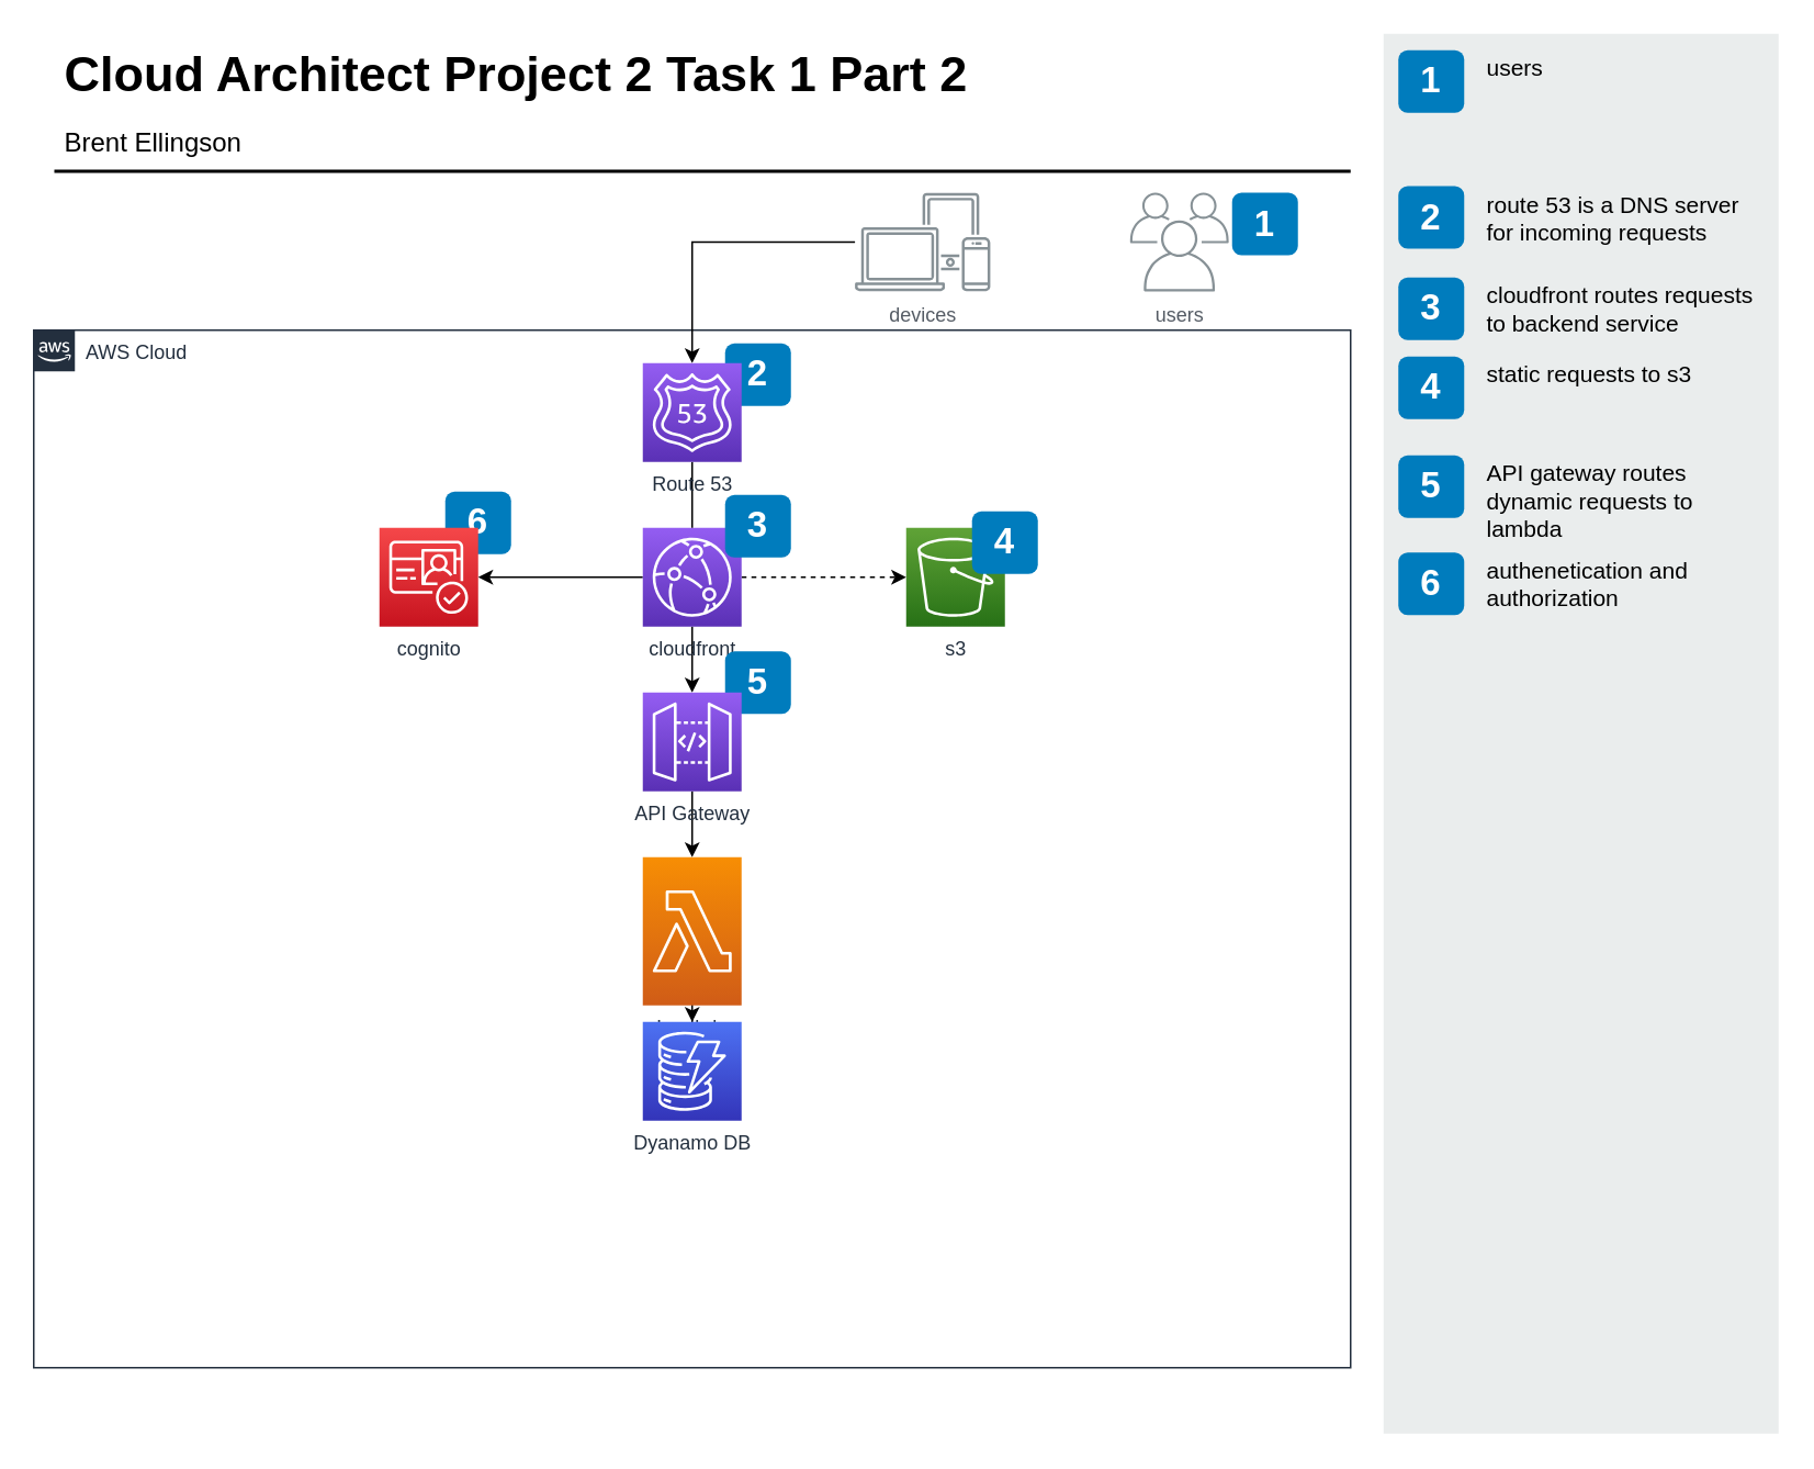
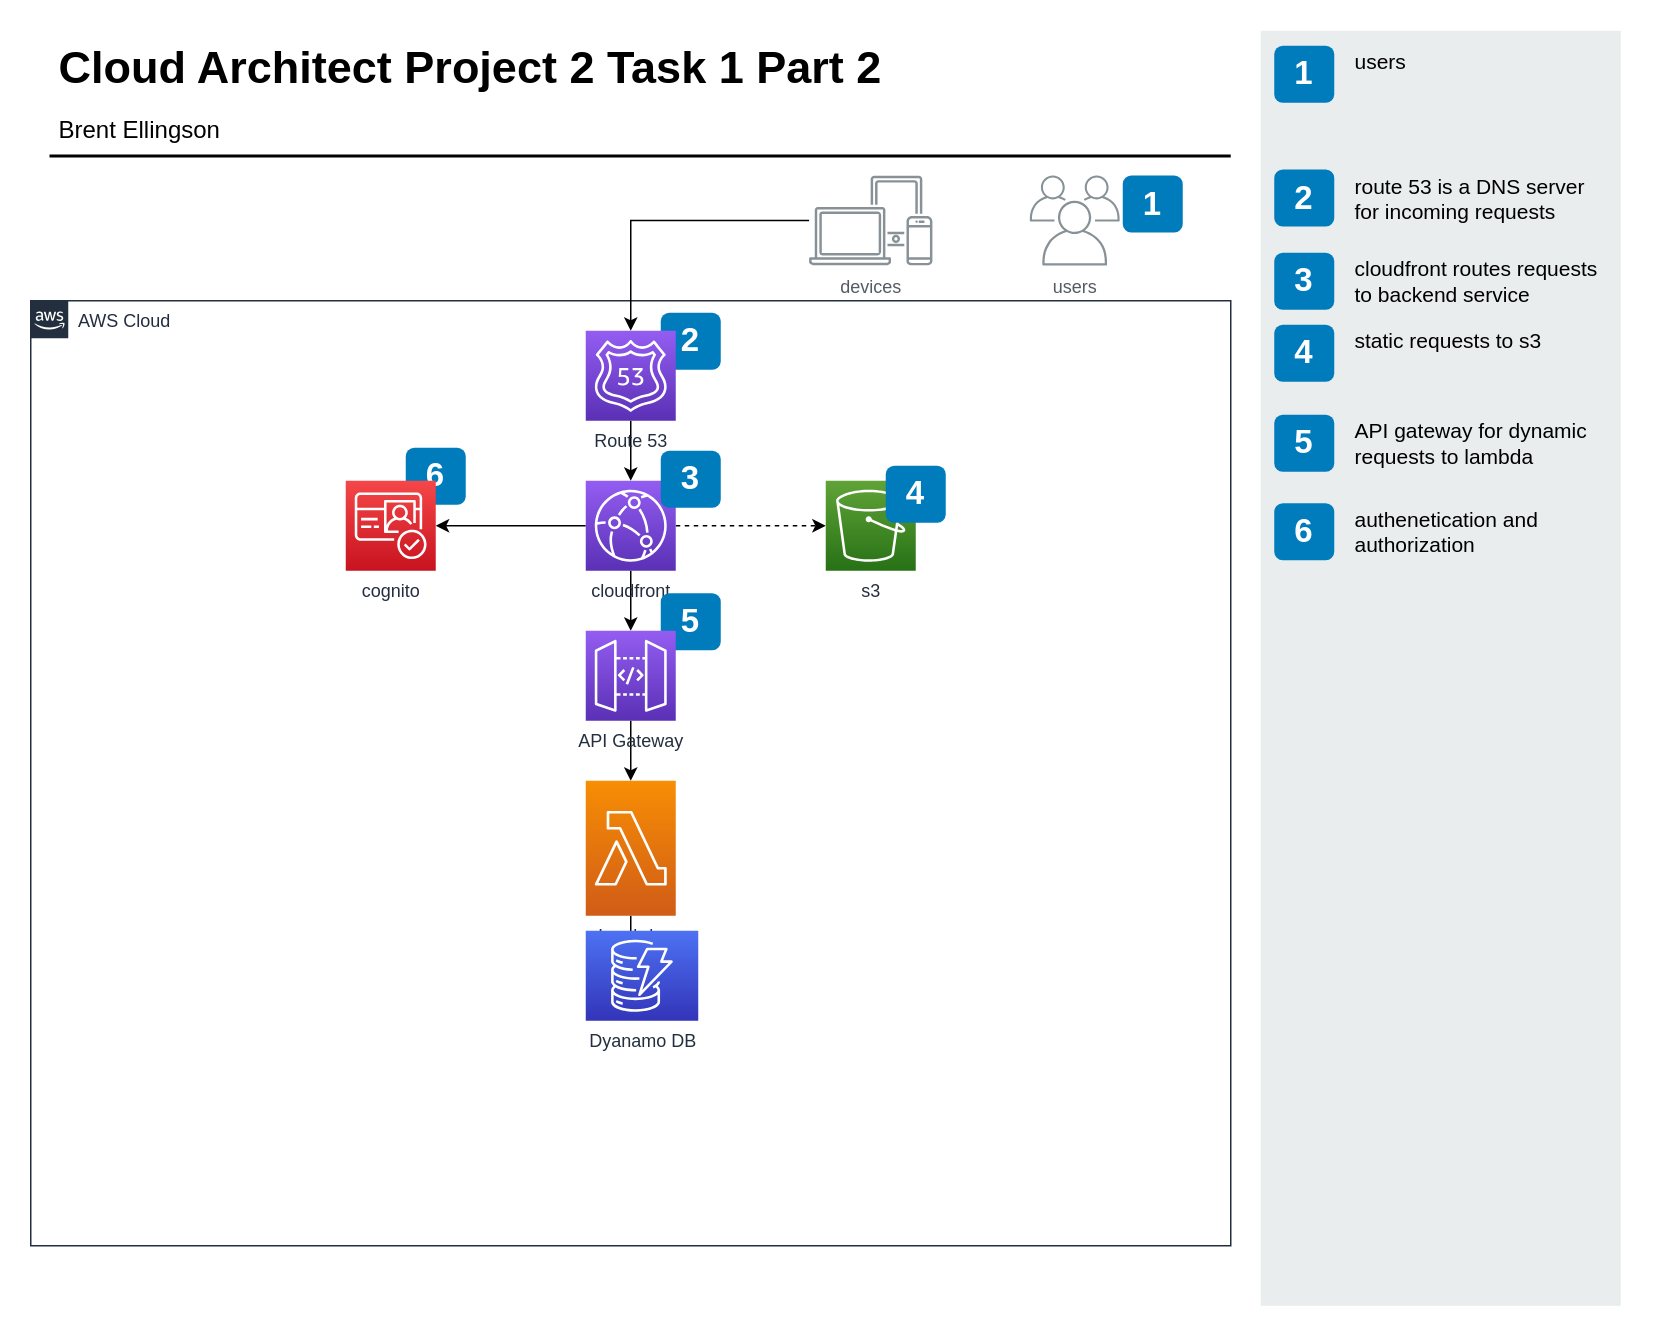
  <mxCell id="0" />
  <mxCell id="1" parent="0" />
  <mxCell id="2" value="1" style="rounded=1;whiteSpace=wrap;html=1;fillColor=#007CBD;strokeColor=none;fontColor=#FFFFFF;fontStyle=1;fontSize=22;" parent="1" vertex="1"><mxGeometry x="748" y="116.5" width="40" height="38" as="geometry" /></mxCell>
  <mxCell id="3" value="Cloud Architect Project 2 Task 1 Part 2" style="text;html=1;resizable=0;points=[];autosize=1;align=left;verticalAlign=top;spacingTop=-4;fontSize=30;fontStyle=1" parent="1" vertex="1"><mxGeometry x="36.5" y="23.5" width="560" height="40" as="geometry" /></mxCell>
  <mxCell id="4" value="Brent Ellingson" style="text;html=1;resizable=0;points=[];autosize=1;align=left;verticalAlign=top;spacingTop=-4;fontSize=16;" parent="1" vertex="1"><mxGeometry x="36.5" y="73.5" width="120" height="20" as="geometry" /></mxCell>
  <mxCell id="5" value="" style="line;strokeWidth=2;html=1;fontSize=14;" parent="1" vertex="1"><mxGeometry x="32.5" y="98.5" width="787.5" height="10" as="geometry" /></mxCell>
  <mxCell id="6" value="" style="rounded=0;whiteSpace=wrap;html=1;fillColor=#EAEDED;fontSize=22;fontColor=#FFFFFF;strokeColor=none;labelBackgroundColor=none;" parent="1" vertex="1"><mxGeometry x="840" width="240" height="850" as="geometry" y="20" /></mxCell>
  <mxCell id="7" value="1" style="rounded=1;whiteSpace=wrap;html=1;fillColor=#007CBD;strokeColor=none;fontColor=#FFFFFF;fontStyle=1;fontSize=22;labelBackgroundColor=none;" parent="1" vertex="1"><mxGeometry x="849" y="30" width="40" height="38" as="geometry" /></mxCell>
  <mxCell id="8" value="AWS Cloud" style="points=[[0,0],[0.25,0],[0.5,0],[0.75,0],[1,0],[1,0.25],[1,0.5],[1,0.75],[1,1],[0.75,1],[0.5,1],[0.25,1],[0,1],[0,0.75],[0,0.5],[0,0.25]];outlineConnect=0;gradientColor=none;html=1;whiteSpace=wrap;fontSize=12;fontStyle=0;container=0;pointerEvents=0;collapsible=0;recursiveResize=0;shape=mxgraph.aws4.group;grIcon=mxgraph.aws4.group_aws_cloud_alt;strokeColor=#232F3E;fillColor=none;verticalAlign=top;align=left;spacingLeft=30;fontColor=#232F3E;dashed=0;" parent="1" vertex="1"><mxGeometry x="20" y="200" width="800" height="630" as="geometry" /></mxCell>
  <mxCell id="9" value="users" style="sketch=0;outlineConnect=0;gradientColor=none;fontColor=#545B64;strokeColor=none;fillColor=#879196;dashed=0;verticalLabelPosition=bottom;verticalAlign=top;align=center;html=1;fontSize=12;fontStyle=0;aspect=fixed;shape=mxgraph.aws4.illustration_users;pointerEvents=1" parent="1" vertex="1"><mxGeometry x="686" y="116.5" width="60" height="60" as="geometry" /></mxCell>
  <mxCell id="10" style="edgeStyle=orthogonalEdgeStyle;rounded=0;orthogonalLoop=1;jettySize=auto;html=1;entryX=0.5;entryY=0;entryDx=0;entryDy=0;entryPerimeter=0;" edge="1" parent="1" source="11" target="38"><mxGeometry relative="1" as="geometry" /></mxCell>
- <mxCell id="11" value="devices" style="sketch=0;outlineConnect=0;gradientColor=none;fontColor=#545B64;strokeColor=none;fillColor=#879196;dashed=0;verticalLabelPosition=bottom;verticalAlign=top;align=center;html=1;fontSize=12;fontStyle=0;aspect=fixed;shape=mxgraph.aws4.illustration_devices;pointerEvents=1" parent="1" vertex="1"><mxGeometry x="518.91" y="116.5" width="82.19" height="60" as="geometry" /></mxCell>
+ <mxCell id="11" value="devices" style="sketch=0;outlineConnect=0;gradientColor=none;fontColor=#545B64;strokeColor=none;fillColor=#879196;dashed=0;verticalLabelPosition=bottom;verticalAlign=top;align=center;html=1;fontSize=12;fontStyle=0;aspect=fixed;shape=mxgraph.aws4.illustration_devices;pointerEvents=1" parent="1" vertex="1"><mxGeometry x="538.91" y="116.5" width="82.19" height="60" as="geometry" /></mxCell>
  <mxCell id="12" style="edgeStyle=elbowEdgeStyle;rounded=0;orthogonalLoop=1;jettySize=auto;elbow=vertical;html=1;entryX=0;entryY=0.5;entryDx=0;entryDy=0;entryPerimeter=0;fontSize=10;endArrow=classic;endFill=1;dashed=1;" parent="1" source="15" target="16" edge="1"><mxGeometry relative="1" as="geometry" /></mxCell>
  <mxCell id="13" value="" style="edgeStyle=orthogonalEdgeStyle;rounded=0;orthogonalLoop=1;jettySize=auto;html=1;" edge="1" parent="1" source="15" target="36"><mxGeometry relative="1" as="geometry" /></mxCell>
  <mxCell id="14" style="edgeStyle=orthogonalEdgeStyle;rounded=0;orthogonalLoop=1;jettySize=auto;html=1;entryX=1;entryY=0.5;entryDx=0;entryDy=0;entryPerimeter=0;" edge="1" parent="1" source="15" target="34"><mxGeometry relative="1" as="geometry" /></mxCell>
  <mxCell id="15" value="cloudfront" style="sketch=0;points=[[0,0,0],[0.25,0,0],[0.5,0,0],[0.75,0,0],[1,0,0],[0,1,0],[0.25,1,0],[0.5,1,0],[0.75,1,0],[1,1,0],[0,0.25,0],[0,0.5,0],[0,0.75,0],[1,0.25,0],[1,0.5,0],[1,0.75,0]];outlineConnect=0;fontColor=#232F3E;gradientColor=#945DF2;gradientDirection=north;fillColor=#5A30B5;strokeColor=#ffffff;dashed=0;verticalLabelPosition=bottom;verticalAlign=top;align=center;html=1;fontSize=12;fontStyle=0;aspect=fixed;shape=mxgraph.aws4.resourceIcon;resIcon=mxgraph.aws4.cloudfront;container=0;" parent="1" vertex="1"><mxGeometry x="390" y="320" width="60" height="60" as="geometry" /></mxCell>
  <mxCell id="16" value="s3" style="sketch=0;points=[[0,0,0],[0.25,0,0],[0.5,0,0],[0.75,0,0],[1,0,0],[0,1,0],[0.25,1,0],[0.5,1,0],[0.75,1,0],[1,1,0],[0,0.25,0],[0,0.5,0],[0,0.75,0],[1,0.25,0],[1,0.5,0],[1,0.75,0]];outlineConnect=0;fontColor=#232F3E;gradientColor=#60A337;gradientDirection=north;fillColor=#277116;strokeColor=#ffffff;dashed=0;verticalLabelPosition=bottom;verticalAlign=top;align=center;html=1;fontSize=12;fontStyle=0;aspect=fixed;shape=mxgraph.aws4.resourceIcon;resIcon=mxgraph.aws4.s3;" parent="1" vertex="1"><mxGeometry x="550" y="320" width="60" height="60" as="geometry" /></mxCell>
  <mxCell id="17" value="2" style="rounded=1;whiteSpace=wrap;html=1;fillColor=#007CBD;strokeColor=none;fontColor=#FFFFFF;fontStyle=1;fontSize=22;" parent="1" vertex="1"><mxGeometry x="440" y="208" width="40" height="38" as="geometry" /></mxCell>
  <mxCell id="18" value="3" style="rounded=1;whiteSpace=wrap;html=1;fillColor=#007CBD;strokeColor=none;fontColor=#FFFFFF;fontStyle=1;fontSize=22;" parent="1" vertex="1"><mxGeometry x="440" y="300" width="40" height="38" as="geometry" /></mxCell>
  <mxCell id="19" value="4" style="rounded=1;whiteSpace=wrap;html=1;fillColor=#007CBD;strokeColor=none;fontColor=#FFFFFF;fontStyle=1;fontSize=22;" parent="1" vertex="1"><mxGeometry x="590" y="310" width="40" height="38" as="geometry" /></mxCell>
  <mxCell id="20" value="5" style="rounded=1;whiteSpace=wrap;html=1;fillColor=#007CBD;strokeColor=none;fontColor=#FFFFFF;fontStyle=1;fontSize=22;glass=0;" parent="1" vertex="1"><mxGeometry x="440" y="395" width="40" height="38" as="geometry" /></mxCell>
  <mxCell id="21" style="edgeStyle=elbowEdgeStyle;rounded=0;orthogonalLoop=1;jettySize=auto;elbow=vertical;html=1;exitX=0;exitY=0.5;exitDx=0;exitDy=0;fontSize=10;endArrow=classic;endFill=1;" parent="1" source="17" target="17" edge="1"><mxGeometry relative="1" as="geometry" /></mxCell>
  <mxCell id="22" value="6" style="rounded=1;whiteSpace=wrap;html=1;fillColor=#007CBD;strokeColor=none;fontColor=#FFFFFF;fontStyle=1;fontSize=22;" parent="1" vertex="1"><mxGeometry x="270" y="298" width="40" height="38" as="geometry" /></mxCell>
  <mxCell id="23" value="users" style="text;html=1;align=left;verticalAlign=top;spacingTop=-4;fontSize=14;labelBackgroundColor=none;whiteSpace=wrap;" parent="1" vertex="1"><mxGeometry x="901" y="30" width="169" height="60" as="geometry" /></mxCell>
  <mxCell id="24" value="2" style="rounded=1;whiteSpace=wrap;html=1;fillColor=#007CBD;strokeColor=none;fontColor=#FFFFFF;fontStyle=1;fontSize=22;labelBackgroundColor=none;" parent="1" vertex="1"><mxGeometry x="849" y="112.5" width="40" height="38" as="geometry" /></mxCell>
  <mxCell id="25" value="route 53 is a DNS server for incoming requests" style="text;html=1;align=left;verticalAlign=top;spacingTop=-4;fontSize=14;labelBackgroundColor=none;whiteSpace=wrap;" parent="1" vertex="1"><mxGeometry x="901" y="112.5" width="169" height="60" as="geometry" /></mxCell>
  <mxCell id="26" value="3" style="rounded=1;whiteSpace=wrap;html=1;fillColor=#007CBD;strokeColor=none;fontColor=#FFFFFF;fontStyle=1;fontSize=22;labelBackgroundColor=none;" parent="1" vertex="1"><mxGeometry x="849" y="168" width="40" height="38" as="geometry" /></mxCell>
  <mxCell id="27" value="cloudfront routes requests to backend service" style="text;html=1;align=left;verticalAlign=top;spacingTop=-4;fontSize=14;labelBackgroundColor=none;whiteSpace=wrap;" parent="1" vertex="1"><mxGeometry x="901" y="168" width="169" height="40" as="geometry" /></mxCell>
  <mxCell id="28" value="4" style="rounded=1;whiteSpace=wrap;html=1;fillColor=#007CBD;strokeColor=none;fontColor=#FFFFFF;fontStyle=1;fontSize=22;labelBackgroundColor=none;" parent="1" vertex="1"><mxGeometry x="849" y="216" width="40" height="38" as="geometry" /></mxCell>
  <mxCell id="29" value="static requests to s3" style="text;html=1;align=left;verticalAlign=top;spacingTop=-4;fontSize=14;labelBackgroundColor=none;whiteSpace=wrap;" parent="1" vertex="1"><mxGeometry x="901" y="216" width="169" height="60" as="geometry" /></mxCell>
  <mxCell id="30" value="5" style="rounded=1;whiteSpace=wrap;html=1;fillColor=#007CBD;strokeColor=none;fontColor=#FFFFFF;fontStyle=1;fontSize=22;labelBackgroundColor=none;" parent="1" vertex="1"><mxGeometry x="849" y="276" width="40" height="38" as="geometry" /></mxCell>
- <mxCell id="31" value="API gateway routes dynamic requests to lambda" style="text;html=1;align=left;verticalAlign=top;spacingTop=-4;fontSize=14;labelBackgroundColor=none;whiteSpace=wrap;" parent="1" vertex="1"><mxGeometry x="901" y="276" width="169" height="60" as="geometry" /></mxCell>
+ <mxCell id="31" value="API gateway for dynamic requests to lambda" style="text;html=1;align=left;verticalAlign=top;spacingTop=-4;fontSize=14;labelBackgroundColor=none;whiteSpace=wrap;" parent="1" vertex="1"><mxGeometry x="901" y="276" width="169" height="60" as="geometry" /></mxCell>
  <mxCell id="32" value="6" style="rounded=1;whiteSpace=wrap;html=1;fillColor=#007CBD;strokeColor=none;fontColor=#FFFFFF;fontStyle=1;fontSize=22;labelBackgroundColor=none;" parent="1" vertex="1"><mxGeometry x="849" y="335" width="40" height="38" as="geometry" /></mxCell>
  <mxCell id="33" value="authenetication and authorization" style="text;html=1;align=left;verticalAlign=top;spacingTop=-4;fontSize=14;labelBackgroundColor=none;whiteSpace=wrap;" parent="1" vertex="1"><mxGeometry x="901" y="335" width="169" height="60" as="geometry" /></mxCell>
  <mxCell id="34" value="cognito" style="sketch=0;points=[[0,0,0],[0.25,0,0],[0.5,0,0],[0.75,0,0],[1,0,0],[0,1,0],[0.25,1,0],[0.5,1,0],[0.75,1,0],[1,1,0],[0,0.25,0],[0,0.5,0],[0,0.75,0],[1,0.25,0],[1,0.5,0],[1,0.75,0]];outlineConnect=0;fontColor=#232F3E;gradientColor=#F54749;gradientDirection=north;fillColor=#C7131F;strokeColor=#ffffff;dashed=0;verticalLabelPosition=bottom;verticalAlign=top;align=center;html=1;fontSize=12;fontStyle=0;aspect=fixed;shape=mxgraph.aws4.resourceIcon;resIcon=mxgraph.aws4.cognito;" vertex="1" parent="1"><mxGeometry x="230" y="320" width="60" height="60" as="geometry" /></mxCell>
  <mxCell id="35" value="" style="edgeStyle=orthogonalEdgeStyle;rounded=0;orthogonalLoop=1;jettySize=auto;html=1;" edge="1" parent="1" source="36" target="40"><mxGeometry relative="1" as="geometry" /></mxCell>
  <mxCell id="36" value="API Gateway" style="sketch=0;points=[[0,0,0],[0.25,0,0],[0.5,0,0],[0.75,0,0],[1,0,0],[0,1,0],[0.25,1,0],[0.5,1,0],[0.75,1,0],[1,1,0],[0,0.25,0],[0,0.5,0],[0,0.75,0],[1,0.25,0],[1,0.5,0],[1,0.75,0]];outlineConnect=0;fontColor=#232F3E;gradientColor=#945DF2;gradientDirection=north;fillColor=#5A30B5;strokeColor=#ffffff;dashed=0;verticalLabelPosition=bottom;verticalAlign=top;align=center;html=1;fontSize=12;fontStyle=0;aspect=fixed;shape=mxgraph.aws4.resourceIcon;resIcon=mxgraph.aws4.api_gateway;" vertex="1" parent="1"><mxGeometry x="390" y="420" width="60" height="60" as="geometry" /></mxCell>
- <mxCell id="37" value="" style="edgeStyle=orthogonalEdgeStyle;rounded=0;orthogonalLoop=1;jettySize=auto;html=1;endArrow=none;" edge="1" parent="1" source="38" target="15"><mxGeometry relative="1" as="geometry" /></mxCell>
+ <mxCell id="37" value="" style="edgeStyle=orthogonalEdgeStyle;rounded=0;orthogonalLoop=1;jettySize=auto;html=1;" edge="1" parent="1" source="38" target="15"><mxGeometry relative="1" as="geometry" /></mxCell>
  <mxCell id="38" value="Route 53" style="sketch=0;points=[[0,0,0],[0.25,0,0],[0.5,0,0],[0.75,0,0],[1,0,0],[0,1,0],[0.25,1,0],[0.5,1,0],[0.75,1,0],[1,1,0],[0,0.25,0],[0,0.5,0],[0,0.75,0],[1,0.25,0],[1,0.5,0],[1,0.75,0]];outlineConnect=0;fontColor=#232F3E;gradientColor=#945DF2;gradientDirection=north;fillColor=#5A30B5;strokeColor=#ffffff;dashed=0;verticalLabelPosition=bottom;verticalAlign=top;align=center;html=1;fontSize=12;fontStyle=0;aspect=fixed;shape=mxgraph.aws4.resourceIcon;resIcon=mxgraph.aws4.route_53;" vertex="1" parent="1"><mxGeometry x="390" y="220" width="60" height="60" as="geometry" /></mxCell>
  <mxCell id="39" value="" style="edgeStyle=orthogonalEdgeStyle;rounded=0;orthogonalLoop=1;jettySize=auto;html=1;" edge="1" parent="1" source="40" target="41"><mxGeometry relative="1" as="geometry" /></mxCell>
  <mxCell id="40" value="Lambda" style="sketch=0;points=[[0,0,0],[0.25,0,0],[0.5,0,0],[0.75,0,0],[1,0,0],[0,1,0],[0.25,1,0],[0.5,1,0],[0.75,1,0],[1,1,0],[0,0.25,0],[0,0.5,0],[0,0.75,0],[1,0.25,0],[1,0.5,0],[1,0.75,0]];outlineConnect=0;fontColor=#232F3E;gradientColor=#F78E04;gradientDirection=north;fillColor=#D05C17;strokeColor=#ffffff;dashed=0;verticalLabelPosition=bottom;verticalAlign=top;align=center;html=1;fontSize=12;fontStyle=0;aspect=fixed;shape=mxgraph.aws4.resourceIcon;resIcon=mxgraph.aws4.lambda;" vertex="1" parent="1"><mxGeometry x="390" y="520" width="60" height="90" as="geometry" /></mxCell>
- <mxCell id="41" value="Dyanamo DB" style="sketch=0;points=[[0,0,0],[0.25,0,0],[0.5,0,0],[0.75,0,0],[1,0,0],[0,1,0],[0.25,1,0],[0.5,1,0],[0.75,1,0],[1,1,0],[0,0.25,0],[0,0.5,0],[0,0.75,0],[1,0.25,0],[1,0.5,0],[1,0.75,0]];outlineConnect=0;fontColor=#232F3E;gradientColor=#4D72F3;gradientDirection=north;fillColor=#3334B9;strokeColor=#ffffff;dashed=0;verticalLabelPosition=bottom;verticalAlign=top;align=center;html=1;fontSize=12;fontStyle=0;aspect=fixed;shape=mxgraph.aws4.resourceIcon;resIcon=mxgraph.aws4.dynamodb;" vertex="1" parent="1"><mxGeometry x="390" y="620" width="60" height="60" as="geometry" /></mxCell>
+ <mxCell id="41" value="Dyanamo DB" style="sketch=0;points=[[0,0,0],[0.25,0,0],[0.5,0,0],[0.75,0,0],[1,0,0],[0,1,0],[0.25,1,0],[0.5,1,0],[0.75,1,0],[1,1,0],[0,0.25,0],[0,0.5,0],[0,0.75,0],[1,0.25,0],[1,0.5,0],[1,0.75,0]];outlineConnect=0;fontColor=#232F3E;gradientColor=#4D72F3;gradientDirection=north;fillColor=#3334B9;strokeColor=#ffffff;dashed=0;verticalLabelPosition=bottom;verticalAlign=top;align=center;html=1;fontSize=12;fontStyle=0;aspect=fixed;shape=mxgraph.aws4.resourceIcon;resIcon=mxgraph.aws4.dynamodb;" vertex="1" parent="1"><mxGeometry x="390" y="620" width="75" height="60" as="geometry" /></mxCell>
